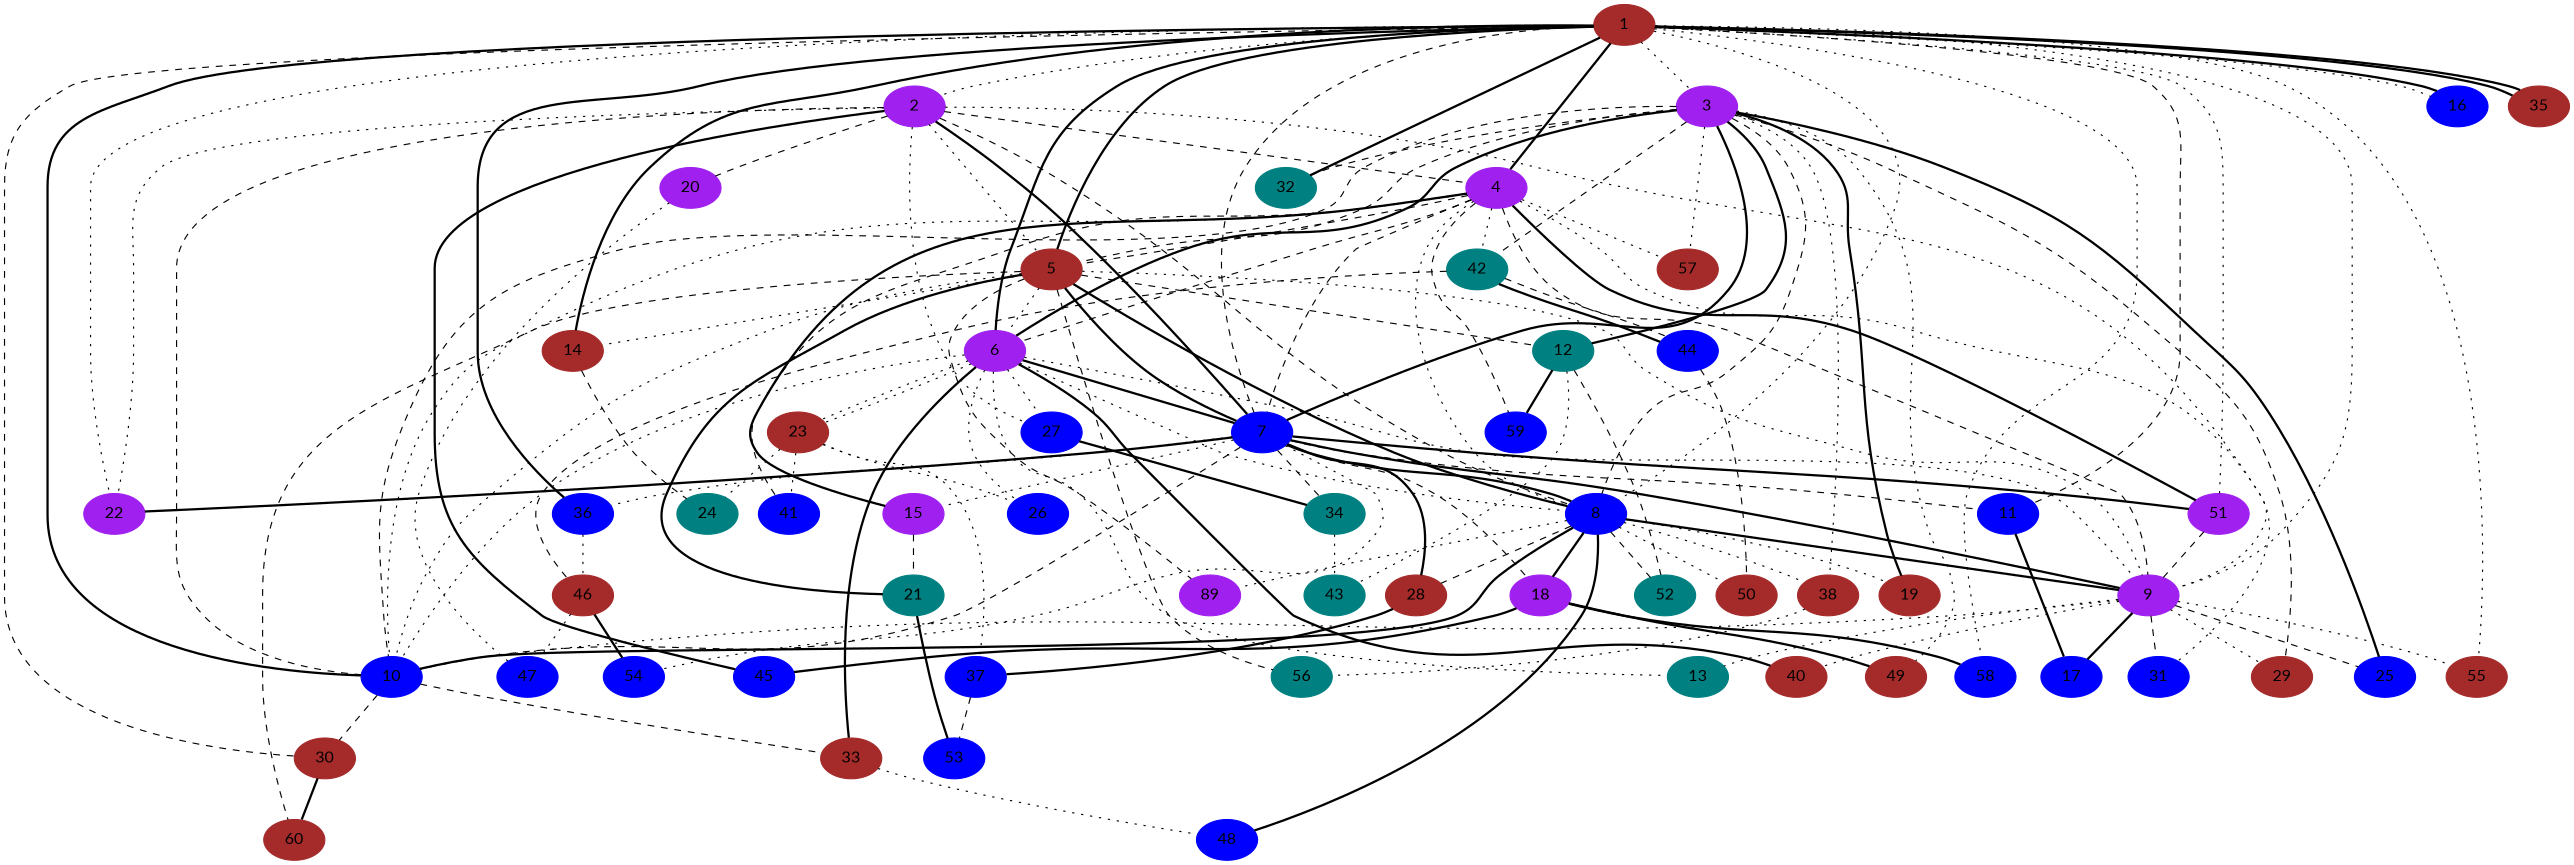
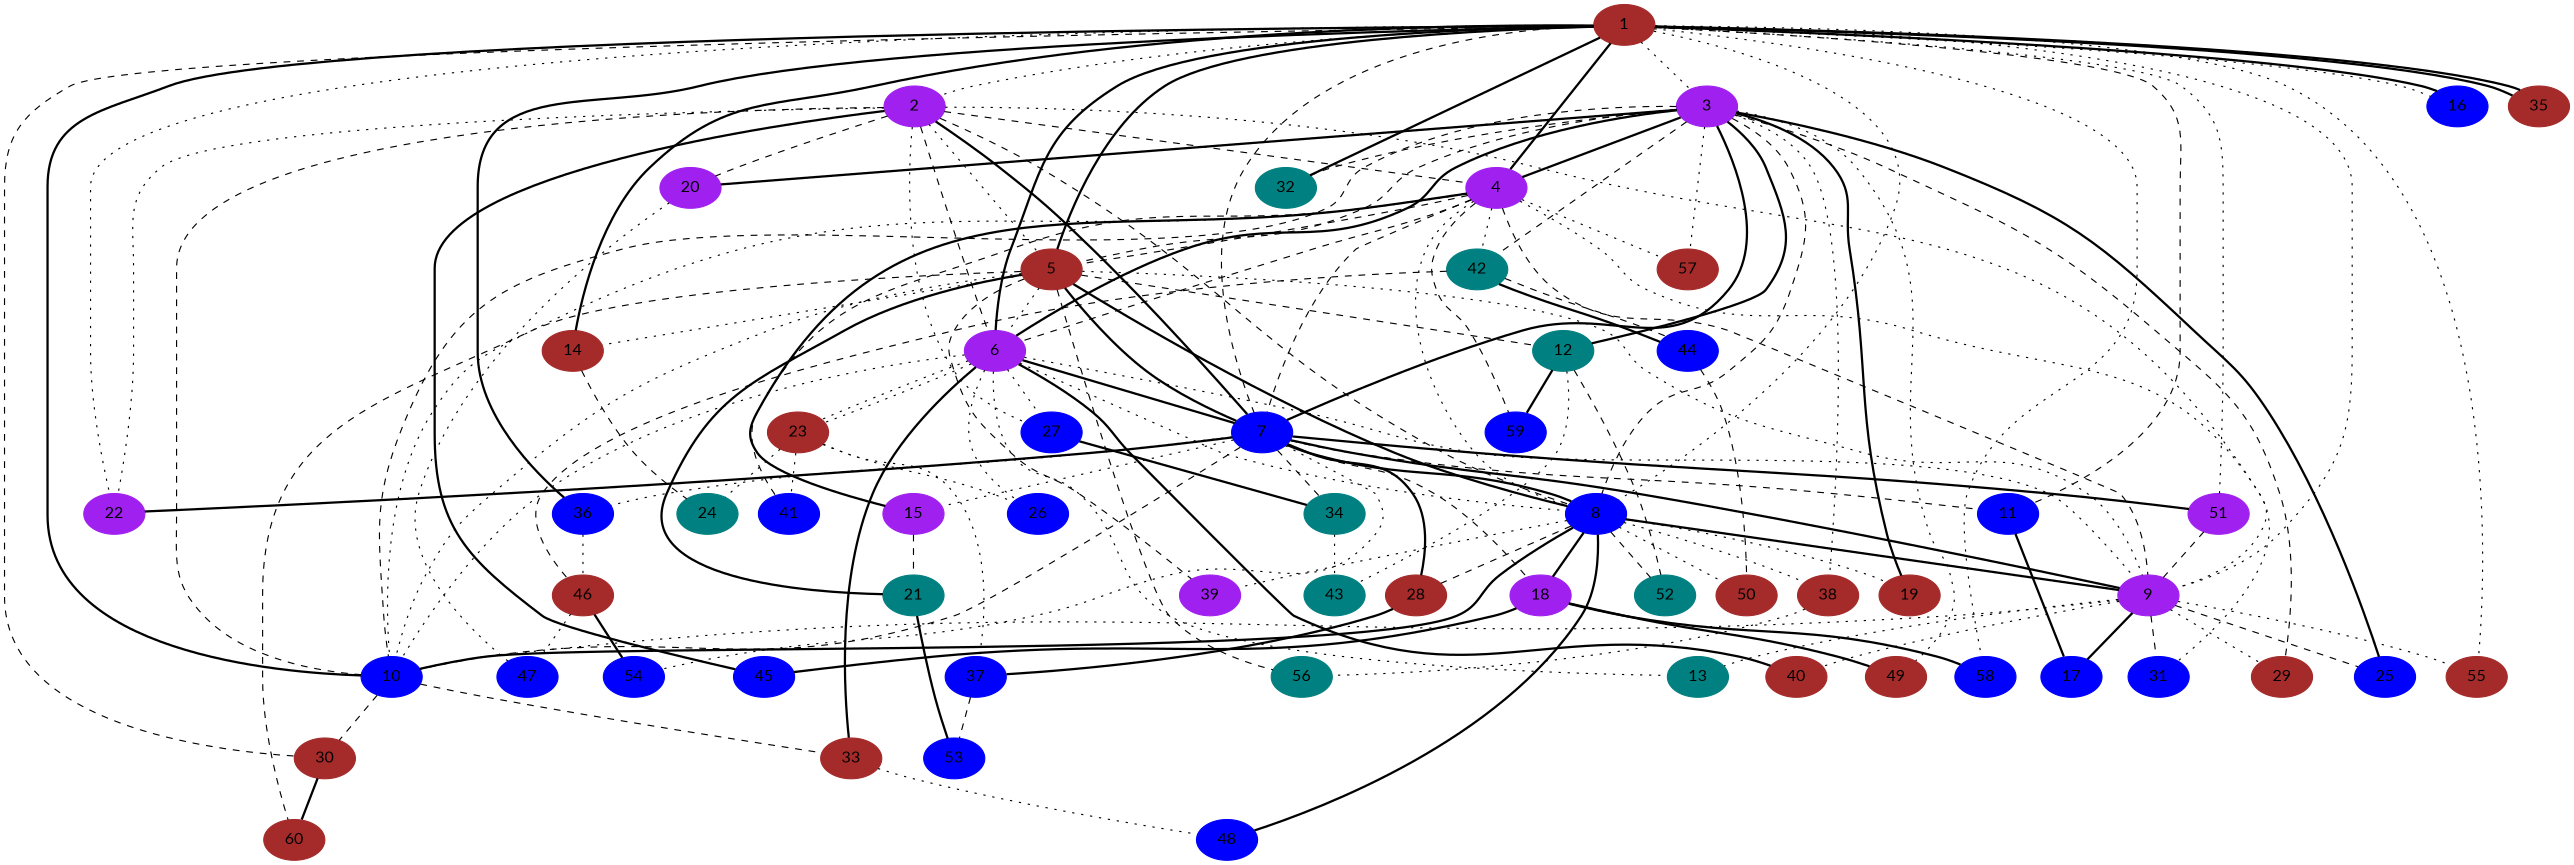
  graph {
    fontname=Lato
    node [color=blue fontname=Lato style=filled]
    edge [fontname=Lato style=dotted]
    1 [color=brown]
    2 [color=purple]
    3 [color=purple]
    4 [color=purple]
    5 [color=brown]
    6 [color=purple]
    7
    8
    9 [color=purple]
    10
    11
    14 [color=brown]
    16
    22 [color=purple]
    30 [color=brown]
    32 [color=teal]
    35 [color=brown]
    36
    51 [color=purple]
    55 [color=brown]
    58
    20 [color=purple]
    27
    45
    12 [color=teal]
    19 [color=brown]
    25
    29 [color=brown]
    38 [color=brown]
    42 [color=teal]
    49 [color=brown]
    57 [color=brown]
    31
    41
    59
    15 [color=purple]
    21 [color=teal]
-   39 [color=purple label=89]
+   39 [color=purple]
    56 [color=teal]
    60 [color=brown]
    13 [color=teal]
    23 [color=brown]
    26
    33 [color=brown]
    40 [color=brown]
    18 [color=purple]
    28 [color=brown]
    34 [color=teal]
    54
    48
    50 [color=brown]
    52 [color=teal]
    17
    24 [color=teal]
    46 [color=brown]
    47
    43 [color=teal]
    44
    53
    37
    1 -- 2
    1 -- 3
    1 -- 4 [style=bold]
    1 -- 5 [style=bold]
    1 -- 6 [style=bold]
    1 -- 7 [style=dashed]
    1 -- 8
    1 -- 9
    1 -- 10 [style=bold]
    1 -- 11 [style=dashed]
    1 -- 14 [style=bold]
    1 -- 16
    1 -- 16 [style=bold]
    1 -- 22
    1 -- 30 [style=dashed]
    1 -- 32 [style=bold]
    1 -- 35 [style=bold]
    1 -- 35 [style=bold]
    1 -- 36 [style=bold]
    1 -- 51
    1 -- 55
    1 -- 58
    2 -- 4 [style=dashed]
    2 -- 5
+   2 -- 6 [style=dashed]
    2 -- 7 [style=bold]
    2 -- 8 [style=dashed]
    2 -- 9
    2 -- 10 [style=dashed]
    2 -- 22
    2 -- 20 [style=dashed]
    2 -- 27
    2 -- 45 [style=bold]
-   51 -- 4 [style=bold]
+   3 -- 4 [style=bold]
    3 -- 5 [style=dashed]
    3 -- 6 [style=bold]
    3 -- 7 [style=bold]
    3 -- 8 [style=dashed]
    3 -- 10 [style=dashed]
    3 -- 32 [style=dashed]
+   3 -- 20 [style=bold]
    3 -- 12 [style=bold]
    3 -- 19 [style=bold]
    3 -- 25 [style=bold]
    3 -- 29 [style=dashed]
    3 -- 38
    3 -- 42 [style=dashed]
    3 -- 49
    3 -- 57
    4 -- 5 [style=dashed]
    4 -- 6 [style=dashed]
    4 -- 7 [style=dashed]
    4 -- 8
    4 -- 9 [style=dashed]
    4 -- 10
    4 -- 42
    4 -- 57
    4 -- 31
    4 -- 41 [style=dashed]
    4 -- 59 [style=dashed]
    4 -- 15 [style=bold]
    5 -- 6
    5 -- 7 [style=bold]
    5 -- 8 [style=bold]
    5 -- 9
    5 -- 10
    5 -- 14
    5 -- 12 [style=dashed]
    5 -- 21 [style=bold]
    5 -- 39 [style=dashed]
    5 -- 56 [style=dashed]
    5 -- 60 [style=dashed]
    6 -- 7 [style=bold]
    6 -- 8
    6 -- 9
    6 -- 10
    6 -- 27
    6 -- 13
    6 -- 23
    6 -- 23
    6 -- 26
    6 -- 33 [style=bold]
    6 -- 40 [style=bold]
    7 -- 8 [style=bold]
    7 -- 9 [style=bold]
    7 -- 10 [style=dashed]
    7 -- 11 [style=dashed]
    7 -- 22 [style=bold]
    7 -- 36
    7 -- 51 [style=bold]
    7 -- 15
    7 -- 18 [style=dashed]
    7 -- 28 [style=bold]
    7 -- 34 [style=dashed]
    7 -- 54
    8 -- 9 [style=bold]
    8 -- 10 [style=bold]
    8 -- 19
    8 -- 38
    8 -- 39
    8 -- 18 [style=bold]
    8 -- 28 [style=dashed]
    8 -- 48 [style=bold]
    8 -- 50
    8 -- 52 [style=dashed]
    9 -- 10
    9 -- 55
    9 -- 25 [style=dashed]
    9 -- 29
    9 -- 31 [style=dashed]
    9 -- 13
    9 -- 40
    9 -- 17 [style=bold]
    10 -- 30 [style=dashed]
    10 -- 33 [style=dashed]
    11 -- 17 [style=bold]
    14 -- 24 [style=dashed]
    30 -- 60 [style=bold]
    36 -- 46
    51 -- 9 [style=dashed]
    20 -- 47
    27 -- 34 [style=bold]
    12 -- 59 [style=bold]
    12 -- 52 [style=dashed]
    12 -- 43
    38 -- 56
    42 -- 46 [style=dashed]
    42 -- 44 [style=bold]
    42 -- 44 [style=dashed]
    15 -- 21 [style=dashed]
    21 -- 53 [style=bold]
    23 -- 41
    23 -- 26
    23 -- 24
    23 -- 37
    33 -- 48
    18 -- 58 [style=bold]
    18 -- 45 [style=bold]
    18 -- 49 [style=bold]
    28 -- 37 [style=bold]
    34 -- 43
    46 -- 54 [style=bold]
    46 -- 47
    44 -- 50 [style=dashed]
    37 -- 53 [style=dashed]
  }
